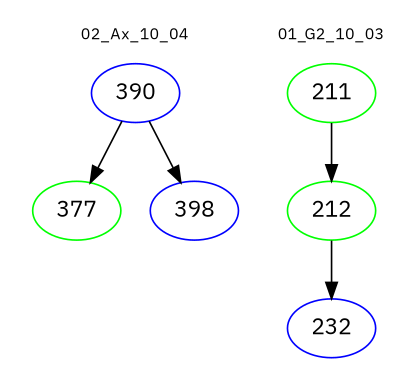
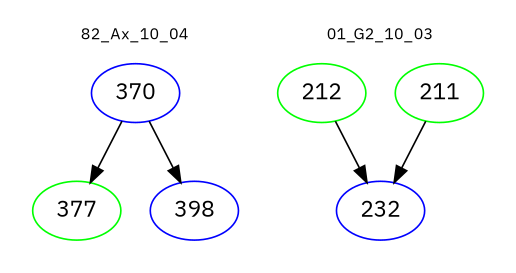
  digraph {
    fontname="IBM Plex Sans"
    node [color=green fontname="IBM Plex Sans"]
    edge [color=black fontname="IBM Plex Sans"]
    n1 [label=377]
-   n2 [color=blue label=390]
+   n2 [color=blue label=370]
    n3 [color=blue label=398]
    n4 [label=211]
    n5 [label=212]
    n6 [color=blue label=232]
    subgraph cluster_1 {
      color=white
      fontsize=10
-     label="02_Ax_10_04"
+     label="82_Ax_10_04"
      n1
      n2
      n3
    }
    subgraph cluster_2 {
      color=white
      fontsize=10
      label="01_G2_10_03"
      n4
      n5
      n6
    }
    n2 -> n1
    n2 -> n3
-   n4 -> n5
+   n4 -> n6
    n5 -> n6
  }
